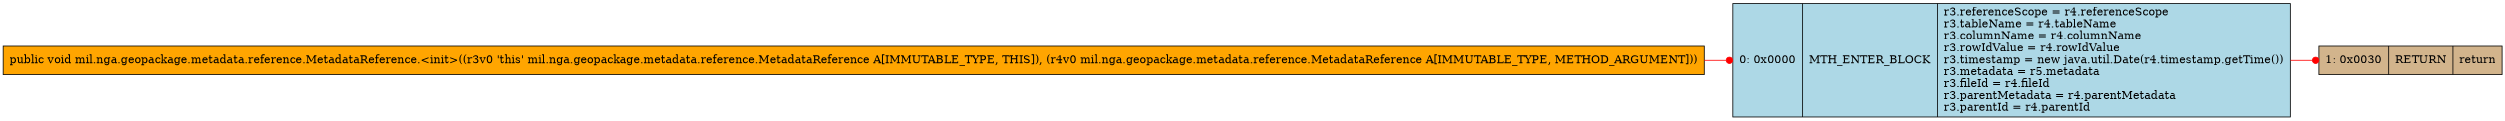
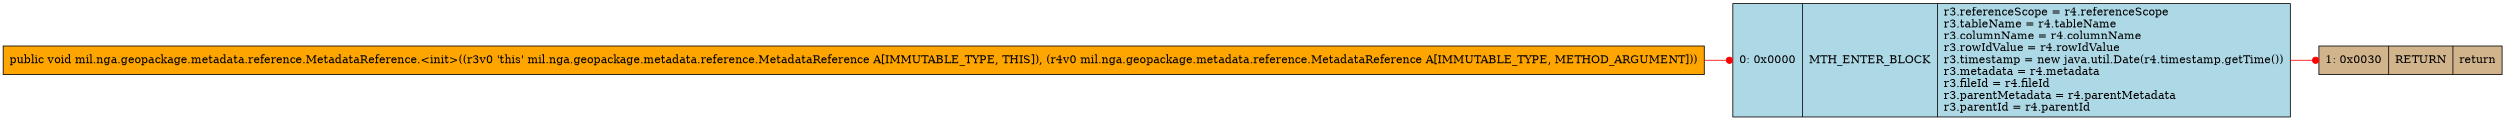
  digraph {
    rankdir=LR
    node [shape=record style=filled]
    edge [color=red arrowhead=dot]
-   n1 [label="{0\:\ 0x0000|MTH_ENTER_BLOCK\l|r3.referenceScope = r4.referenceScope\lr3.tableName = r4.tableName\lr3.columnName = r4.columnName\lr3.rowIdValue = r4.rowIdValue\lr3.timestamp = new java.util.Date(r4.timestamp.getTime())\lr3.metadata = r5.metadata\lr3.fileId = r4.fileId\lr3.parentMetadata = r4.parentMetadata\lr3.parentId = r4.parentId\l}" fillcolor=lightblue]
+   n1 [label="{0\:\ 0x0000|MTH_ENTER_BLOCK\l|r3.referenceScope = r4.referenceScope\lr3.tableName = r4.tableName\lr3.columnName = r4.columnName\lr3.rowIdValue = r4.rowIdValue\lr3.timestamp = new java.util.Date(r4.timestamp.getTime())\lr3.metadata = r4.metadata\lr3.fileId = r4.fileId\lr3.parentMetadata = r4.parentMetadata\lr3.parentId = r4.parentId\l}" fillcolor=lightblue]
    n2 [label="{1\:\ 0x0030|RETURN\l|return\l}" fillcolor=tan]
    n3 [label="{public void mil.nga.geopackage.metadata.reference.MetadataReference.\<init\>((r3v0 'this' mil.nga.geopackage.metadata.reference.MetadataReference A[IMMUTABLE_TYPE, THIS]), (r4v0 mil.nga.geopackage.metadata.reference.MetadataReference A[IMMUTABLE_TYPE, METHOD_ARGUMENT])) }" fillcolor=orange]
    n1 -> n2
    n3 -> n1
  }
